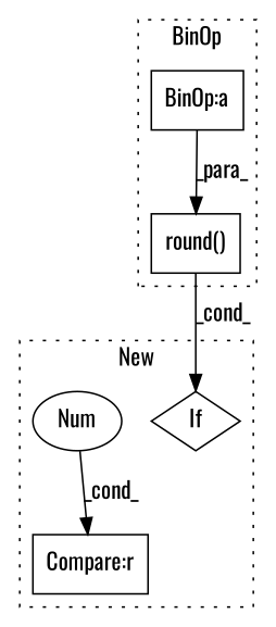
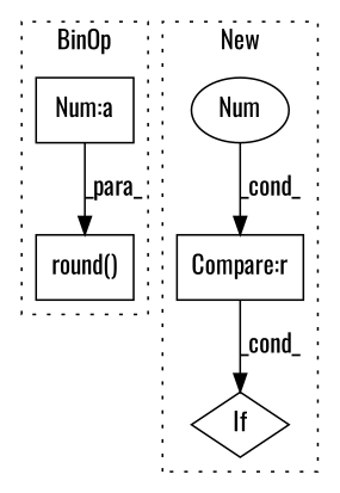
  digraph {
    fontname=Oswald
    node [fontname=Oswald l=3 shape=box]
    edge [fontname=Oswald]
    n1 [a=75 l="9,1" label="round()" s="1637,1665"]
-   n2 [a=82 label="BinOp:a" s=1659]
+   n2 [a=82 label="Num:a" s=1659]
    n3 [a=96 label=If s=1809 shape=diamond]
    n4 [a=40 l=21 label="Compare:r" s=1812]
    n5 [a=76 label=Num s=1830 shape=ellipse]
    subgraph cluster_1 {
      label=BinOp
      style=dotted
      n1
      n2
    }
    subgraph cluster_2 {
      label=New
      style=dotted
      n3
      n4
      n5
    }
    n2 -> n1 [label=_para_]
-   n1 -> n3 [label=_cond_]
+   n4 -> n3 [label=_cond_]
    n5 -> n4 [label=_cond_]
  }
